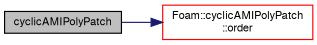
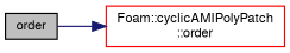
  digraph {
    rankdir=LR
    node [fontname=FreeSans fontsize=10 shape=record]
-   n1 [color=black fillcolor=grey75 fontcolor=black height=0.2 label=cyclicAMIPolyPatch style=filled width=0.4]
+   n1 [color=black fillcolor=grey75 fontcolor=black height=0.2 label=order style=filled width=0.4]
    n2 [color=red height=0.2 label="Foam::cyclicAMIPolyPatch\l::order" width=0.4]
    n1 -> n2 [color=midnightblue fontname=FreeSans fontsize=10 labelfontname=FreeSans labelfontsize=10 style=solid]
  }
